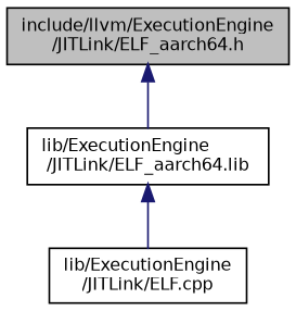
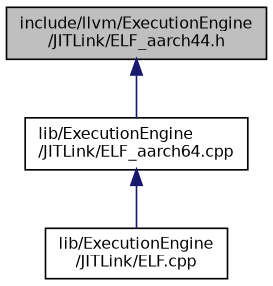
  digraph {
    node [color=black fontname=Helvetica fontsize=10 shape=record]
    edge [color=midnightblue dir=back fontname=Helvetica fontsize=10 labelfontname=Helvetica labelfontsize=10 style=solid]
-   n1 [fillcolor=grey75 fontcolor=black height=0.2 label="include/llvm/ExecutionEngine\l/JITLink/ELF_aarch64.h" style=filled width=0.4]
-   n2 [height=0.2 label="lib/ExecutionEngine\l/JITLink/ELF_aarch64.lib" width=0.4]
+   n1 [fillcolor=grey75 fontcolor=black height=0.2 label="include/llvm/ExecutionEngine\l/JITLink/ELF_aarch44.h" style=filled width=0.4]
+   n2 [height=0.2 label="lib/ExecutionEngine\l/JITLink/ELF_aarch64.cpp" width=0.4]
    n3 [height=0.2 label="lib/ExecutionEngine\l/JITLink/ELF.cpp" width=0.4]
    n1 -> n2
    n2 -> n3
  }
